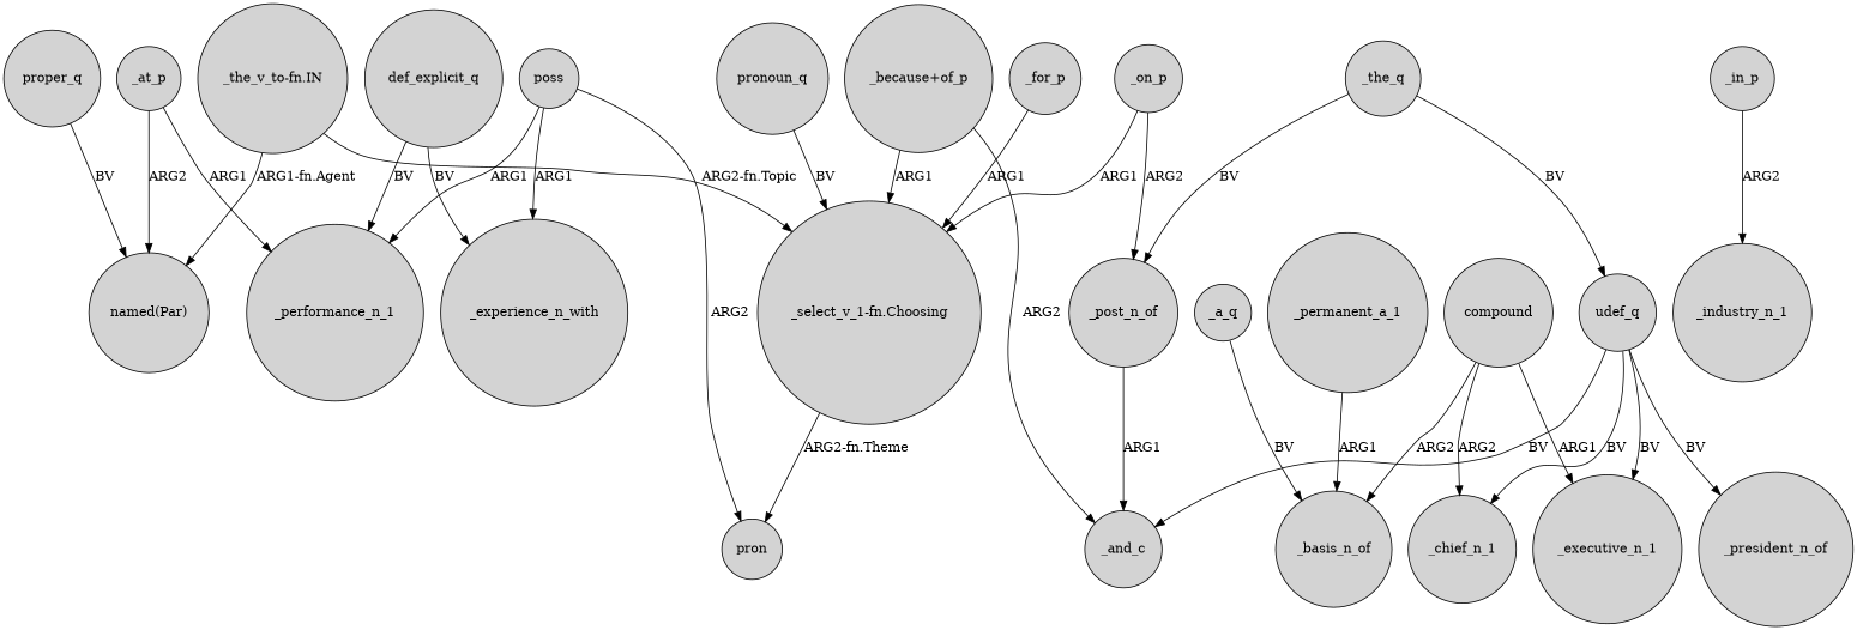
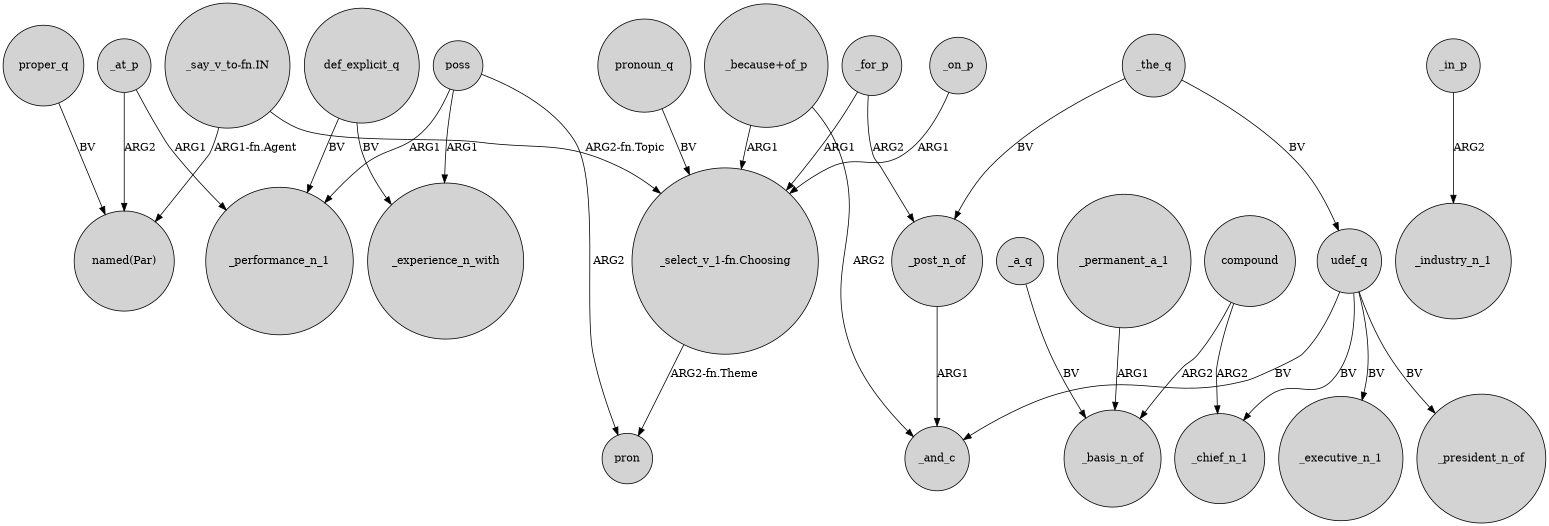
  digraph {
    node [shape=circle style=filled]
-   "_say_v_to-fn.IN" [label="_the_v_to-fn.IN"]
+   "_say_v_to-fn.IN"
    "named(Par)"
    "_select_v_1-fn.Choosing"
    pron
    poss
    _experience_n_with
    _performance_n_1
    udef_q
    _executive_n_1
    _and_c
    _chief_n_1
    _president_n_of
    compound
    _basis_n_of
    _in_p
    _industry_n_1
    "_because+of_p"
    proper_q
    _on_p
    _the_q
    _post_n_of
    _a_q
    def_explicit_q
    pronoun_q
    _permanent_a_1
    _at_p
    _for_p
    "_say_v_to-fn.IN" -> "named(Par)" [label="ARG1-fn.Agent"]
    "_say_v_to-fn.IN" -> "_select_v_1-fn.Choosing" [label="ARG2-fn.Topic"]
    "_select_v_1-fn.Choosing" -> pron [label="ARG2-fn.Theme"]
    poss -> pron [label=ARG2]
    poss -> _experience_n_with [label=ARG1]
    poss -> _performance_n_1 [label=ARG1]
    udef_q -> _executive_n_1 [label=BV]
    udef_q -> _and_c [label=BV]
    udef_q -> _chief_n_1 [label=BV]
    udef_q -> _president_n_of [label=BV]
-   compound -> _executive_n_1 [label=ARG1]
    compound -> _chief_n_1 [label=ARG2]
    compound -> _basis_n_of [label=ARG2]
    _in_p -> _industry_n_1 [label=ARG2]
    "_because+of_p" -> "_select_v_1-fn.Choosing" [label=ARG1]
    "_because+of_p" -> _and_c [label=ARG2]
    proper_q -> "named(Par)" [label=BV]
    _on_p -> "_select_v_1-fn.Choosing" [label=ARG1]
    _the_q -> udef_q [label=BV]
    _the_q -> _post_n_of [label=BV]
    _post_n_of -> _and_c [label=ARG1]
    _a_q -> _basis_n_of [label=BV]
    def_explicit_q -> _experience_n_with [label=BV]
    def_explicit_q -> _performance_n_1 [label=BV]
    pronoun_q -> "_select_v_1-fn.Choosing" [label=BV]
    _permanent_a_1 -> _basis_n_of [label=ARG1]
    _at_p -> "named(Par)" [label=ARG2]
    _at_p -> _performance_n_1 [label=ARG1]
    _for_p -> "_select_v_1-fn.Choosing" [label=ARG1]
-   _on_p -> _post_n_of [label=ARG2]
+   _for_p -> _post_n_of [label=ARG2]
  }
